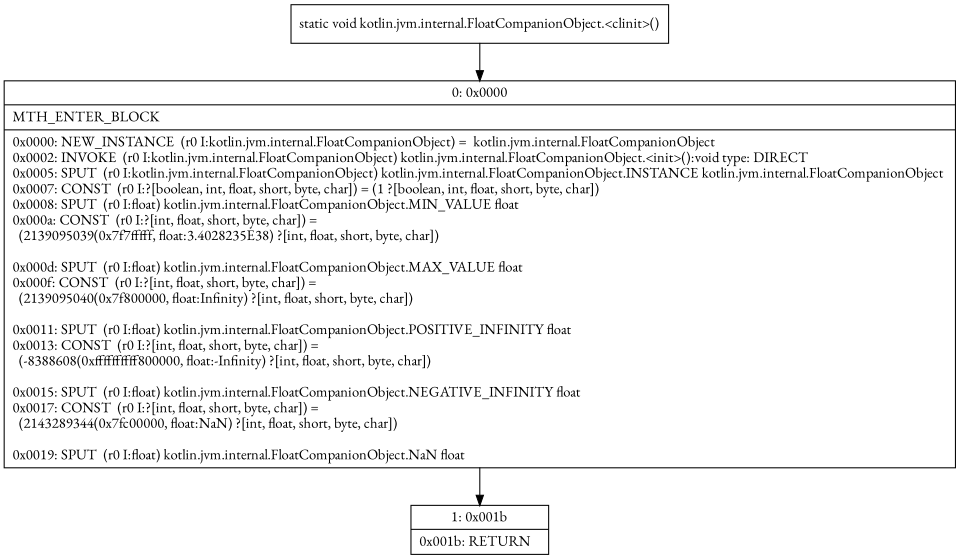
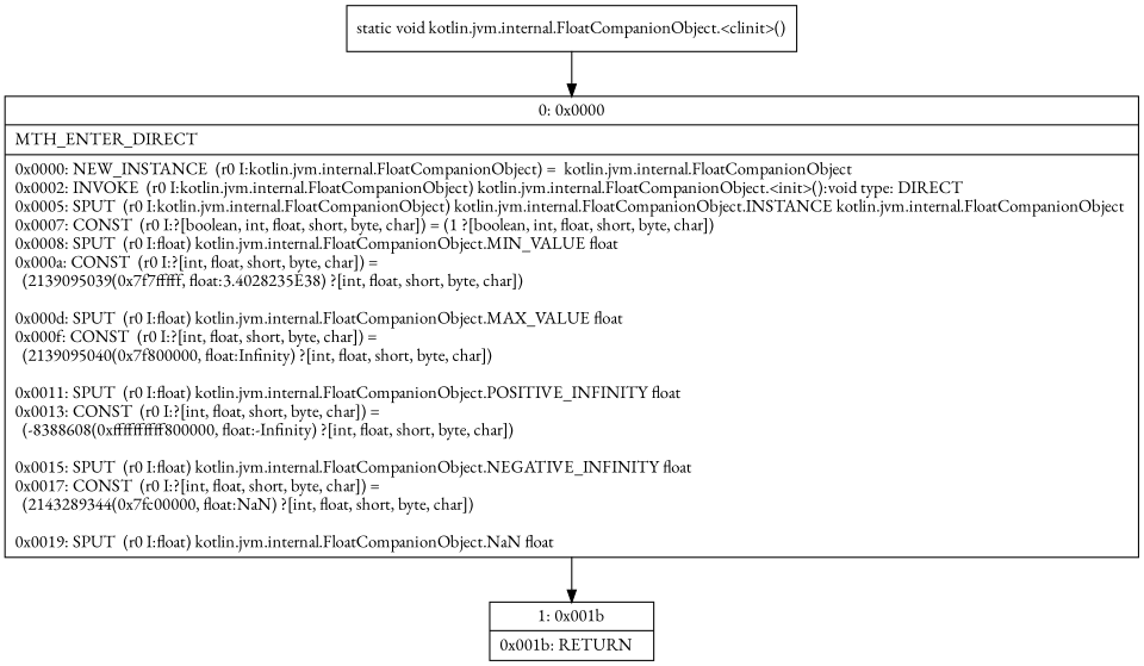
  digraph {
    fontname="EB Garamond"
    node [shape=record fontname="EB Garamond"]
    edge [fontname="EB Garamond"]
-   n1 [label="{0\:\ 0x0000|MTH_ENTER_BLOCK\l|0x0000: NEW_INSTANCE  (r0 I:kotlin.jvm.internal.FloatCompanionObject) =  kotlin.jvm.internal.FloatCompanionObject \l0x0002: INVOKE  (r0 I:kotlin.jvm.internal.FloatCompanionObject) kotlin.jvm.internal.FloatCompanionObject.\<init\>():void type: DIRECT \l0x0005: SPUT  (r0 I:kotlin.jvm.internal.FloatCompanionObject) kotlin.jvm.internal.FloatCompanionObject.INSTANCE kotlin.jvm.internal.FloatCompanionObject \l0x0007: CONST  (r0 I:?[boolean, int, float, short, byte, char]) = (1 ?[boolean, int, float, short, byte, char]) \l0x0008: SPUT  (r0 I:float) kotlin.jvm.internal.FloatCompanionObject.MIN_VALUE float \l0x000a: CONST  (r0 I:?[int, float, short, byte, char]) = \l  (2139095039(0x7f7fffff, float:3.4028235E38) ?[int, float, short, byte, char])\l \l0x000d: SPUT  (r0 I:float) kotlin.jvm.internal.FloatCompanionObject.MAX_VALUE float \l0x000f: CONST  (r0 I:?[int, float, short, byte, char]) = \l  (2139095040(0x7f800000, float:Infinity) ?[int, float, short, byte, char])\l \l0x0011: SPUT  (r0 I:float) kotlin.jvm.internal.FloatCompanionObject.POSITIVE_INFINITY float \l0x0013: CONST  (r0 I:?[int, float, short, byte, char]) = \l  (\-8388608(0xffffffffff800000, float:\-Infinity) ?[int, float, short, byte, char])\l \l0x0015: SPUT  (r0 I:float) kotlin.jvm.internal.FloatCompanionObject.NEGATIVE_INFINITY float \l0x0017: CONST  (r0 I:?[int, float, short, byte, char]) = \l  (2143289344(0x7fc00000, float:NaN) ?[int, float, short, byte, char])\l \l0x0019: SPUT  (r0 I:float) kotlin.jvm.internal.FloatCompanionObject.NaN float \l}"]
+   n1 [label="{0\:\ 0x0000|MTH_ENTER_DIRECT\l|0x0000: NEW_INSTANCE  (r0 I:kotlin.jvm.internal.FloatCompanionObject) =  kotlin.jvm.internal.FloatCompanionObject \l0x0002: INVOKE  (r0 I:kotlin.jvm.internal.FloatCompanionObject) kotlin.jvm.internal.FloatCompanionObject.\<init\>():void type: DIRECT \l0x0005: SPUT  (r0 I:kotlin.jvm.internal.FloatCompanionObject) kotlin.jvm.internal.FloatCompanionObject.INSTANCE kotlin.jvm.internal.FloatCompanionObject \l0x0007: CONST  (r0 I:?[boolean, int, float, short, byte, char]) = (1 ?[boolean, int, float, short, byte, char]) \l0x0008: SPUT  (r0 I:float) kotlin.jvm.internal.FloatCompanionObject.MIN_VALUE float \l0x000a: CONST  (r0 I:?[int, float, short, byte, char]) = \l  (2139095039(0x7f7fffff, float:3.4028235E38) ?[int, float, short, byte, char])\l \l0x000d: SPUT  (r0 I:float) kotlin.jvm.internal.FloatCompanionObject.MAX_VALUE float \l0x000f: CONST  (r0 I:?[int, float, short, byte, char]) = \l  (2139095040(0x7f800000, float:Infinity) ?[int, float, short, byte, char])\l \l0x0011: SPUT  (r0 I:float) kotlin.jvm.internal.FloatCompanionObject.POSITIVE_INFINITY float \l0x0013: CONST  (r0 I:?[int, float, short, byte, char]) = \l  (\-8388608(0xffffffffff800000, float:\-Infinity) ?[int, float, short, byte, char])\l \l0x0015: SPUT  (r0 I:float) kotlin.jvm.internal.FloatCompanionObject.NEGATIVE_INFINITY float \l0x0017: CONST  (r0 I:?[int, float, short, byte, char]) = \l  (2143289344(0x7fc00000, float:NaN) ?[int, float, short, byte, char])\l \l0x0019: SPUT  (r0 I:float) kotlin.jvm.internal.FloatCompanionObject.NaN float \l}"]
    n2 [label="{1\:\ 0x001b|0x001b: RETURN   \l}"]
    n3 [label="{static void kotlin.jvm.internal.FloatCompanionObject.\<clinit\>() }"]
    n1 -> n2
    n3 -> n1
  }
